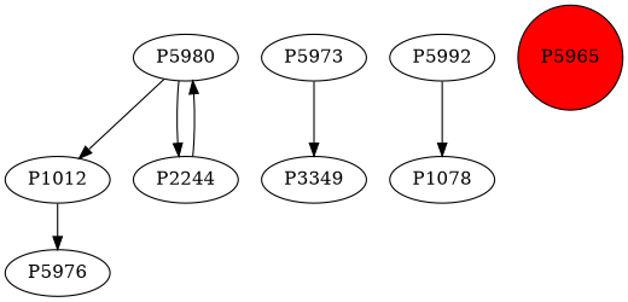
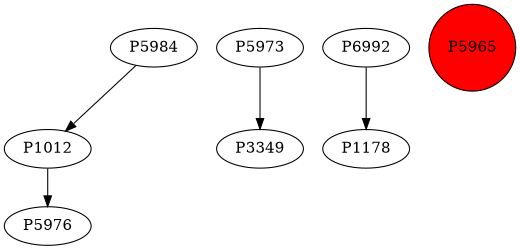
  digraph {
    P1012
    P5976
    P5973
    P3349
-   P5980
-   P2244
-   P5992
-   P1078
+   P5980 [label=P5984]
+   P5992 [label=P6992]
+   P1078 [label=P1178]
    P5965 [fillcolor=red shape=circle style=filled]
    P1012 -> P5976
    P5973 -> P3349
    P5980 -> P1012
-   P5980 -> P2244
-   P2244 -> P5980
    P5992 -> P1078
  }
